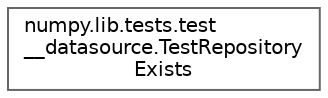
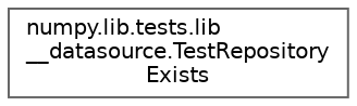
  digraph {
    rankdir=LR
-   n1 [color=grey40 fillcolor=white fontname=Helvetica fontsize=10 height=0.2 label="numpy.lib.tests.test\l__datasource.TestRepository\lExists" shape=box style=filled width=0.4]
+   n1 [color=grey40 fillcolor=white fontname=Helvetica fontsize=10 height=0.2 label="numpy.lib.tests.lib\l__datasource.TestRepository\lExists" shape=box style=filled width=0.4]
  }
